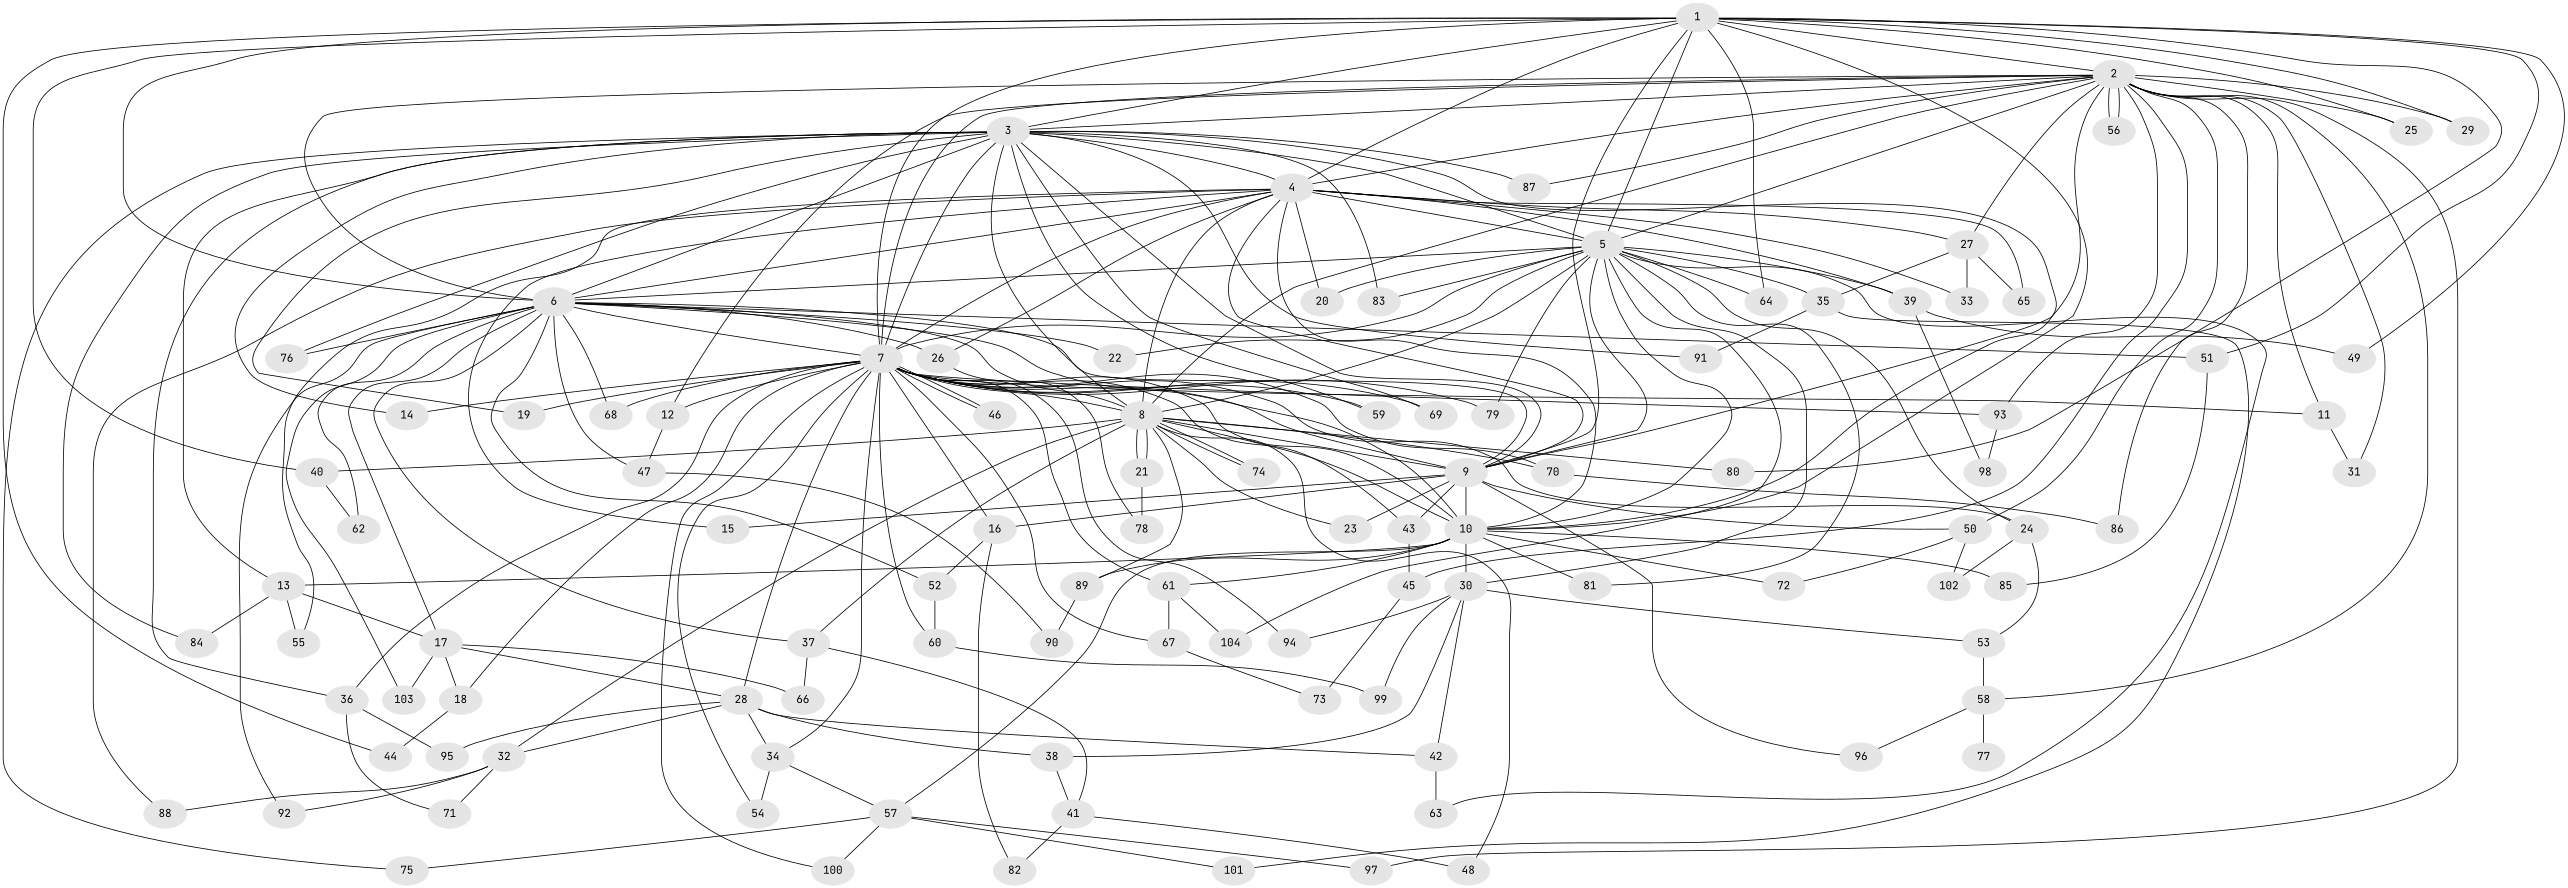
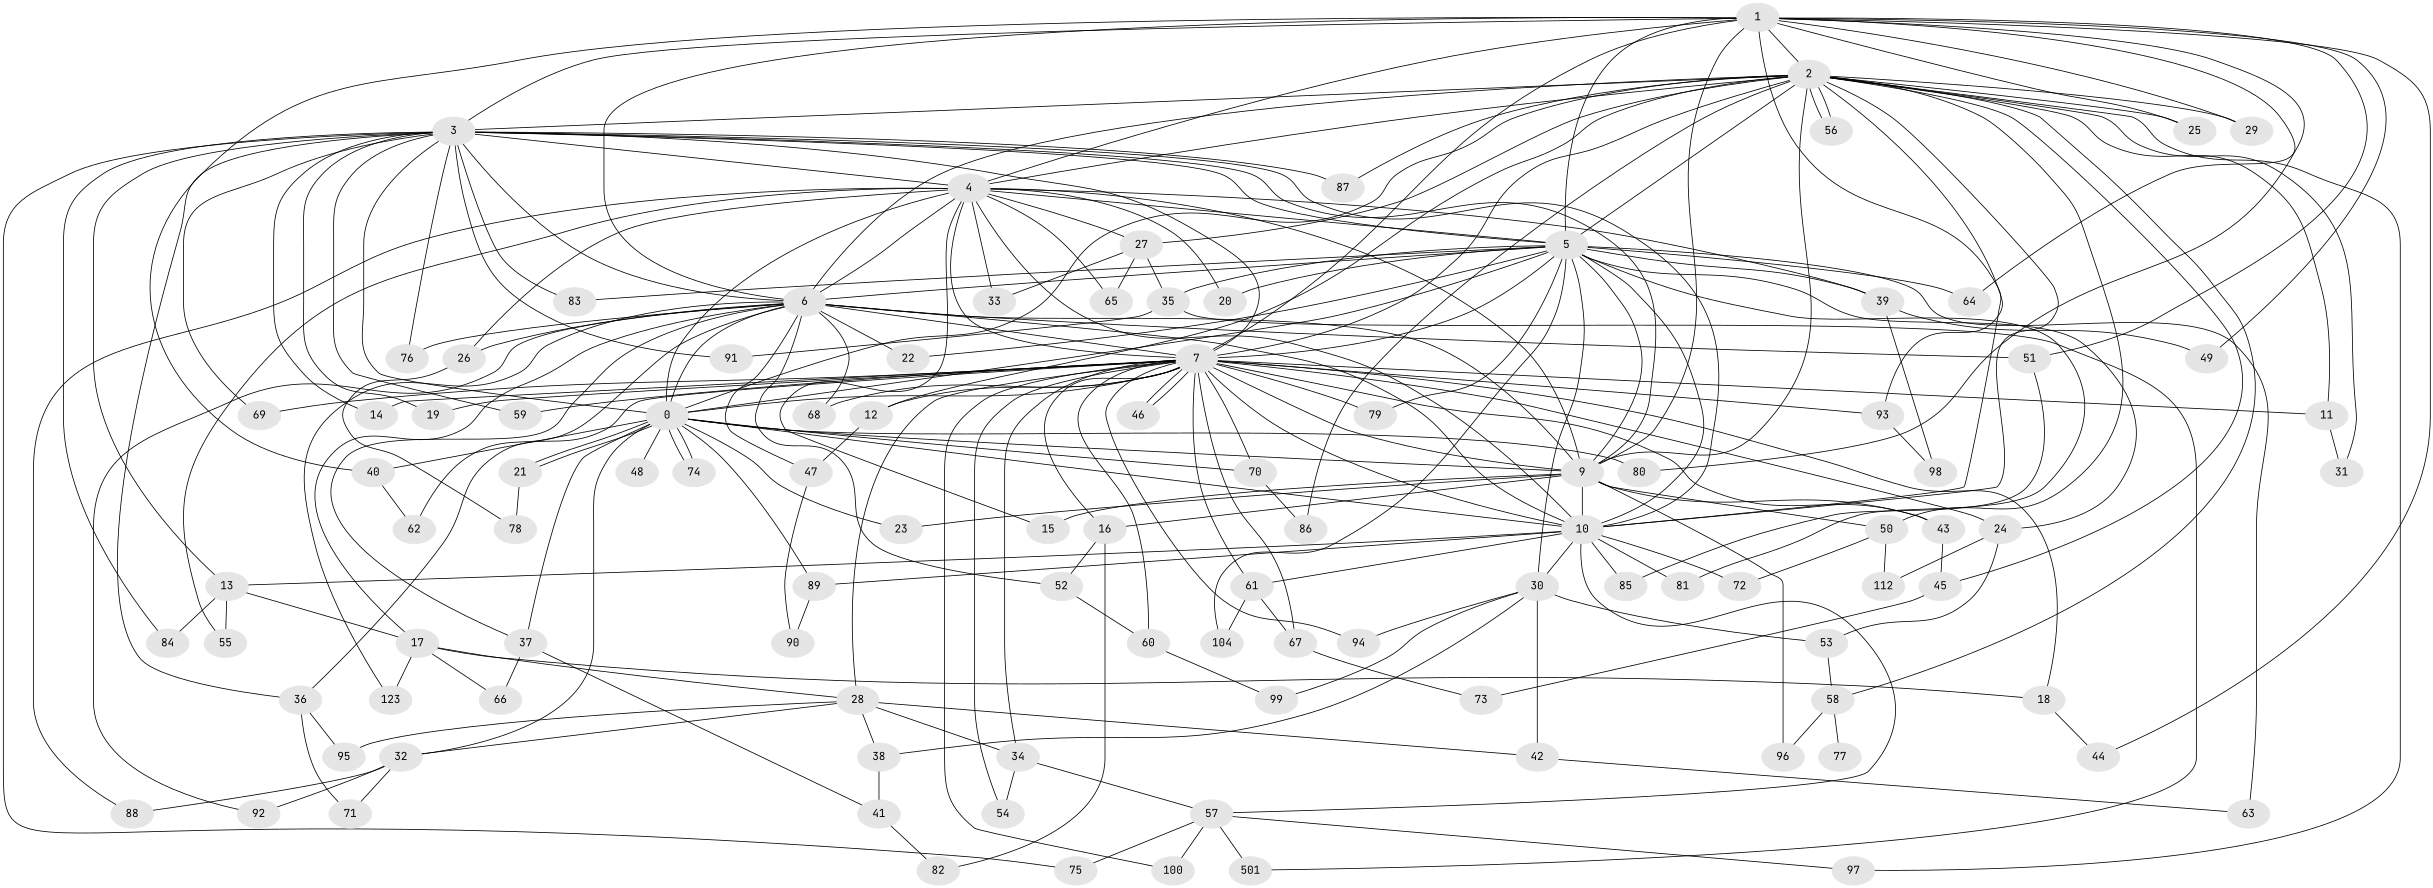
  graph {
    fontname="JetBrains Mono"
    node [color=gray90 fontname="JetBrains Mono" style=filled]
    edge [fontname="JetBrains Mono"]
    1
    2
    3
    4
    5
    6
    7
    9
    10
    25
    29
    40
    44
    49
    51
    64
    80
-   8
+   8 [label=0]
    11
    12
    27
    31
    45
    50
    56
    58
    86
    87
    93
    97
    13
    14
    19
    36
    59
    69
    75
    76
    83
    84
    91
    15
    20
    26
    33
    39
    55
    65
    88
    22
    24
    30
    35
    63
    79
    81
    104
    17
    37
    47
    52
    62
    68
    92
-   103
+   103 [label=123]
    16
    18
    28
    34
    43
    46
    54
    60
    61
    67
    70
    94
    100
    21
    23
    32
    48
    74
    89
    96
    57
    72
    85
    73
-   102
+   102 [label=112]
    77
    98
    95
    71
    78
    53
    38
    42
    99
-   101
+   101 [label=501]
    66
    41
    90
    82
    1 -- 2
    1 -- 3
    1 -- 4
    1 -- 5
    1 -- 6
    1 -- 7
    1 -- 9
    1 -- 10
    1 -- 25
    1 -- 29
    1 -- 40
    1 -- 44
    1 -- 49
    1 -- 51
    1 -- 64
    1 -- 80
    2 -- 3
    2 -- 4
    2 -- 5
    2 -- 6
    2 -- 7
    2 -- 9
+   2 -- 10
    2 -- 25
    2 -- 29
    2 -- 8
    2 -- 11
    2 -- 12
    2 -- 27
    2 -- 31
    2 -- 45
    2 -- 50
    2 -- 56
    2 -- 56
    2 -- 58
    2 -- 86
    2 -- 87
    2 -- 93
    2 -- 97
    3 -- 4
    3 -- 5
    3 -- 6
    3 -- 7
    3 -- 9
    3 -- 10
    3 -- 8
    3 -- 87
    3 -- 13
    3 -- 14
    3 -- 19
    3 -- 36
    3 -- 59
    3 -- 69
    3 -- 75
    3 -- 76
    3 -- 83
    3 -- 84
    3 -- 91
    4 -- 5
    4 -- 6
    4 -- 7
    4 -- 9
    4 -- 10
    4 -- 8
    4 -- 27
    4 -- 15
    4 -- 20
    4 -- 26
    4 -- 33
    4 -- 39
    4 -- 55
    4 -- 65
    4 -- 88
    5 -- 6
    5 -- 7
    5 -- 9
    5 -- 10
    5 -- 64
    5 -- 8
    5 -- 83
    5 -- 20
    5 -- 39
    5 -- 22
    5 -- 24
    5 -- 30
    5 -- 35
    5 -- 63
    5 -- 79
    5 -- 81
    5 -- 104
    6 -- 7
    6 -- 9
    6 -- 10
    6 -- 51
    6 -- 8
    6 -- 76
    6 -- 26
    6 -- 22
    6 -- 17
    6 -- 37
    6 -- 47
    6 -- 52
    6 -- 62
    6 -- 68
    6 -- 92
    6 -- 103
    7 -- 9
    7 -- 10
    7 -- 8
    7 -- 11
    7 -- 12
    7 -- 93
    7 -- 14
    7 -- 19
    7 -- 36
    7 -- 59
    7 -- 69
    7 -- 24
    7 -- 79
    7 -- 68
    7 -- 16
    7 -- 18
    7 -- 28
    7 -- 34
    7 -- 43
    7 -- 46
    7 -- 46
    7 -- 54
    7 -- 60
    7 -- 61
    7 -- 67
    7 -- 70
    7 -- 94
    7 -- 100
    9 -- 10
    9 -- 50
    9 -- 15
    9 -- 16
    9 -- 43
    9 -- 23
    9 -- 96
    10 -- 13
    10 -- 30
    10 -- 81
    10 -- 61
    10 -- 89
    10 -- 57
    10 -- 72
    10 -- 85
    40 -- 62
    51 -- 85
    8 -- 9
    8 -- 10
    8 -- 40
    8 -- 80
    8 -- 37
    8 -- 70
    8 -- 21
    8 -- 21
    8 -- 23
    8 -- 32
    8 -- 48
    8 -- 74
    8 -- 74
    8 -- 89
    11 -- 31
    12 -- 47
    27 -- 33
    27 -- 65
    27 -- 35
    45 -- 73
    50 -- 72
    50 -- 102
    58 -- 96
    58 -- 77
    93 -- 98
    13 -- 84
    13 -- 55
    13 -- 17
    36 -- 95
    36 -- 71
    26 -- 78
    39 -- 49
    39 -- 98
    24 -- 102
    24 -- 53
    30 -- 94
    30 -- 53
    30 -- 38
    30 -- 42
    30 -- 99
    35 -- 91
    35 -- 101
    17 -- 103
    17 -- 18
    17 -- 28
    17 -- 66
    37 -- 66
    37 -- 41
    47 -- 90
    52 -- 60
    16 -- 52
    16 -- 82
    18 -- 44
    28 -- 34
    28 -- 32
    28 -- 95
    28 -- 38
    28 -- 42
    34 -- 54
    34 -- 57
    43 -- 45
    60 -- 99
    61 -- 104
    61 -- 67
    67 -- 73
    70 -- 86
    21 -- 78
    32 -- 88
    32 -- 92
    32 -- 71
    89 -- 90
    57 -- 97
    57 -- 75
    57 -- 100
    57 -- 101
    53 -- 58
    38 -- 41
    42 -- 63
-   41 -- 48
    41 -- 82
  }
